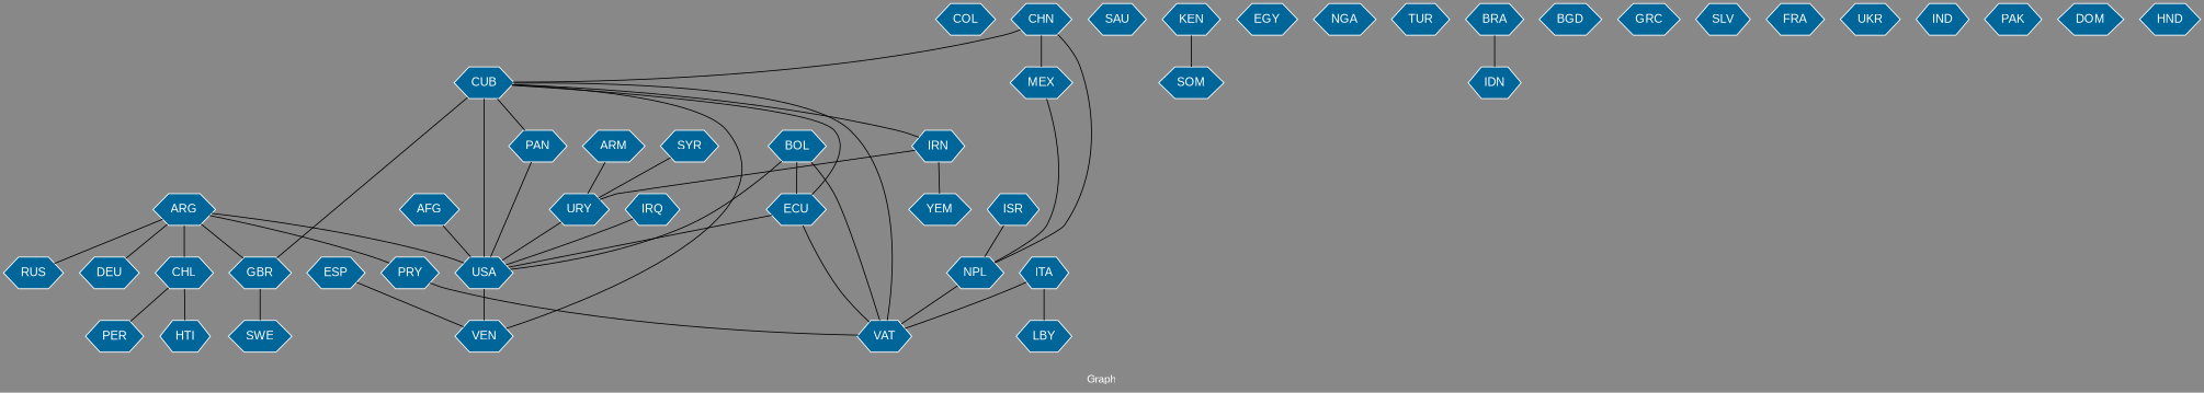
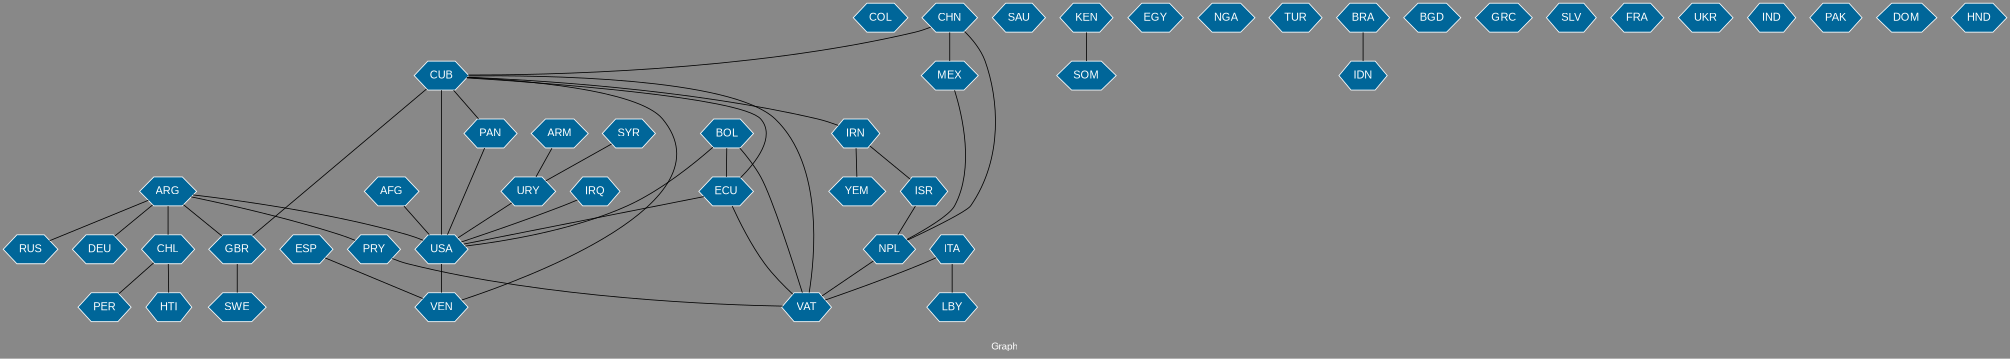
  graph {
    bgcolor="#888888"
    fontcolor=white
    fontname="Liberation Sans"
    fontsize=12
    label="Graph"
    node [color=white fillcolor="#006699" fontcolor=white fontname="Liberation Sans" shape=hexagon style=filled]
    edge [arrowhead=open color=black fontcolor=white fontname="Liberation Sans" fontsize=12 weight=1]
    n1 [label=COL]
    n2 [label=CHL]
    n3 [label=PER]
    n4 [label=HTI]
    n5 [label=ARG]
    n6 [label=GBR]
    n7 [label=RUS]
    n8 [label=USA]
    n9 [label=DEU]
    n10 [label=PRY]
    n11 [label=SWE]
    n12 [label=VEN]
    n13 [label=VAT]
    n14 [label=SAU]
    n15 [label=BOL]
    n16 [label=ECU]
    n17 [label=NPL]
    n18 [label=CUB]
    n19 [label=IRN]
    n20 [label=PAN]
    n21 [label=YEM]
    n22 [label=ISR]
    n23 [label=KEN]
    n24 [label=SOM]
    n25 [label=CHN]
    n26 [label=MEX]
    n27 [label=EGY]
    n28 [label=URY]
    n29 [label=NGA]
    n30 [label=ITA]
    n31 [label=LBY]
    n32 [label=TUR]
    n33 [label=BRA]
    n34 [label=IDN]
    n35 [label=AFG]
    n36 [label=ARM]
    n37 [label=BGD]
    n38 [label=GRC]
    n39 [label=IRQ]
    n40 [label=SLV]
    n41 [label=FRA]
    n42 [label=ESP]
    n43 [label=UKR]
    n44 [label=SYR]
    n45 [label=IND]
    n46 [label=PAK]
    n47 [label=DOM]
    n48 [label=HND]
    n2 -- n3
    n2 -- n4
    n5 -- n2 [weight=4]
    n5 -- n6 [weight=2]
    n5 -- n7
    n5 -- n8
    n5 -- n9
    n5 -- n10
    n6 -- n11
    n8 -- n12
    n10 -- n13
    n15 -- n8
    n15 -- n13
    n15 -- n16 [weight=2]
    n16 -- n8
    n16 -- n13 [weight=2]
    n17 -- n13
    n18 -- n6
    n18 -- n8 [weight=18]
    n18 -- n12
    n18 -- n13 [weight=4]
    n18 -- n16
    n18 -- n19
    n18 -- n20 [weight=4]
    n19 -- n21
-   n19 -- n28
+   n19 -- n22
    n20 -- n8
    n22 -- n17
    n23 -- n24 [weight=2]
    n25 -- n17
    n25 -- n18
    n25 -- n26
    n26 -- n17
    n28 -- n8 [weight=2]
    n30 -- n13 [weight=2]
    n30 -- n31
    n33 -- n34
    n35 -- n8
    n36 -- n28
    n39 -- n8
    n42 -- n12
    n44 -- n28
  }
